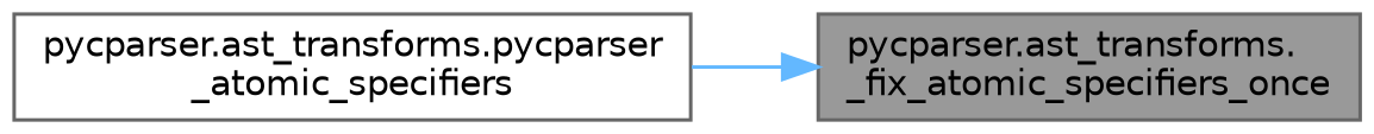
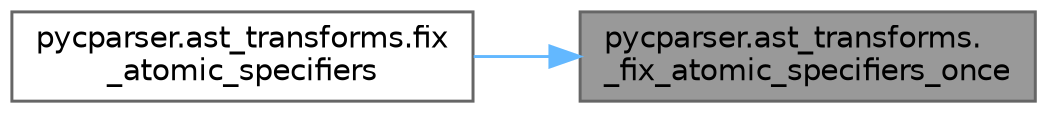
  digraph {
    rankdir=RL
    node [fontname=Helvetica fontsize=10 shape=box style=filled]
    n1 [color=gray40 fillcolor=grey60 fontcolor=black height=0.2 label="pycparser.ast_transforms.\l_fix_atomic_specifiers_once" width=0.4]
-   n2 [color=grey40 fillcolor=white height=0.2 label="pycparser.ast_transforms.pycparser\l_atomic_specifiers" width=0.4]
+   n2 [color=grey40 fillcolor=white height=0.2 label="pycparser.ast_transforms.fix\l_atomic_specifiers" width=0.4]
    n1 -> n2 [color=steelblue1 dir=back fontname=Helvetica fontsize=10 labelfontname=Helvetica labelfontsize=10 style=solid]
  }
